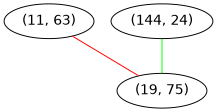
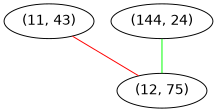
  graph {
    fontname="DejaVu Sans"
    node [fontname="DejaVu Sans"]
    edge [fontname="DejaVu Sans"]
-   "(11, 63)"
-   "(12, 75)" [label="(19, 75)"]
+   "(11, 63)" [label="(11, 43)"]
+   "(12, 75)"
    "(144, 24)"
    "(11, 63)" -- "(12, 75)" [color=red weight=1]
    "(144, 24)" -- "(12, 75)" [color=green weight=2]
  }
